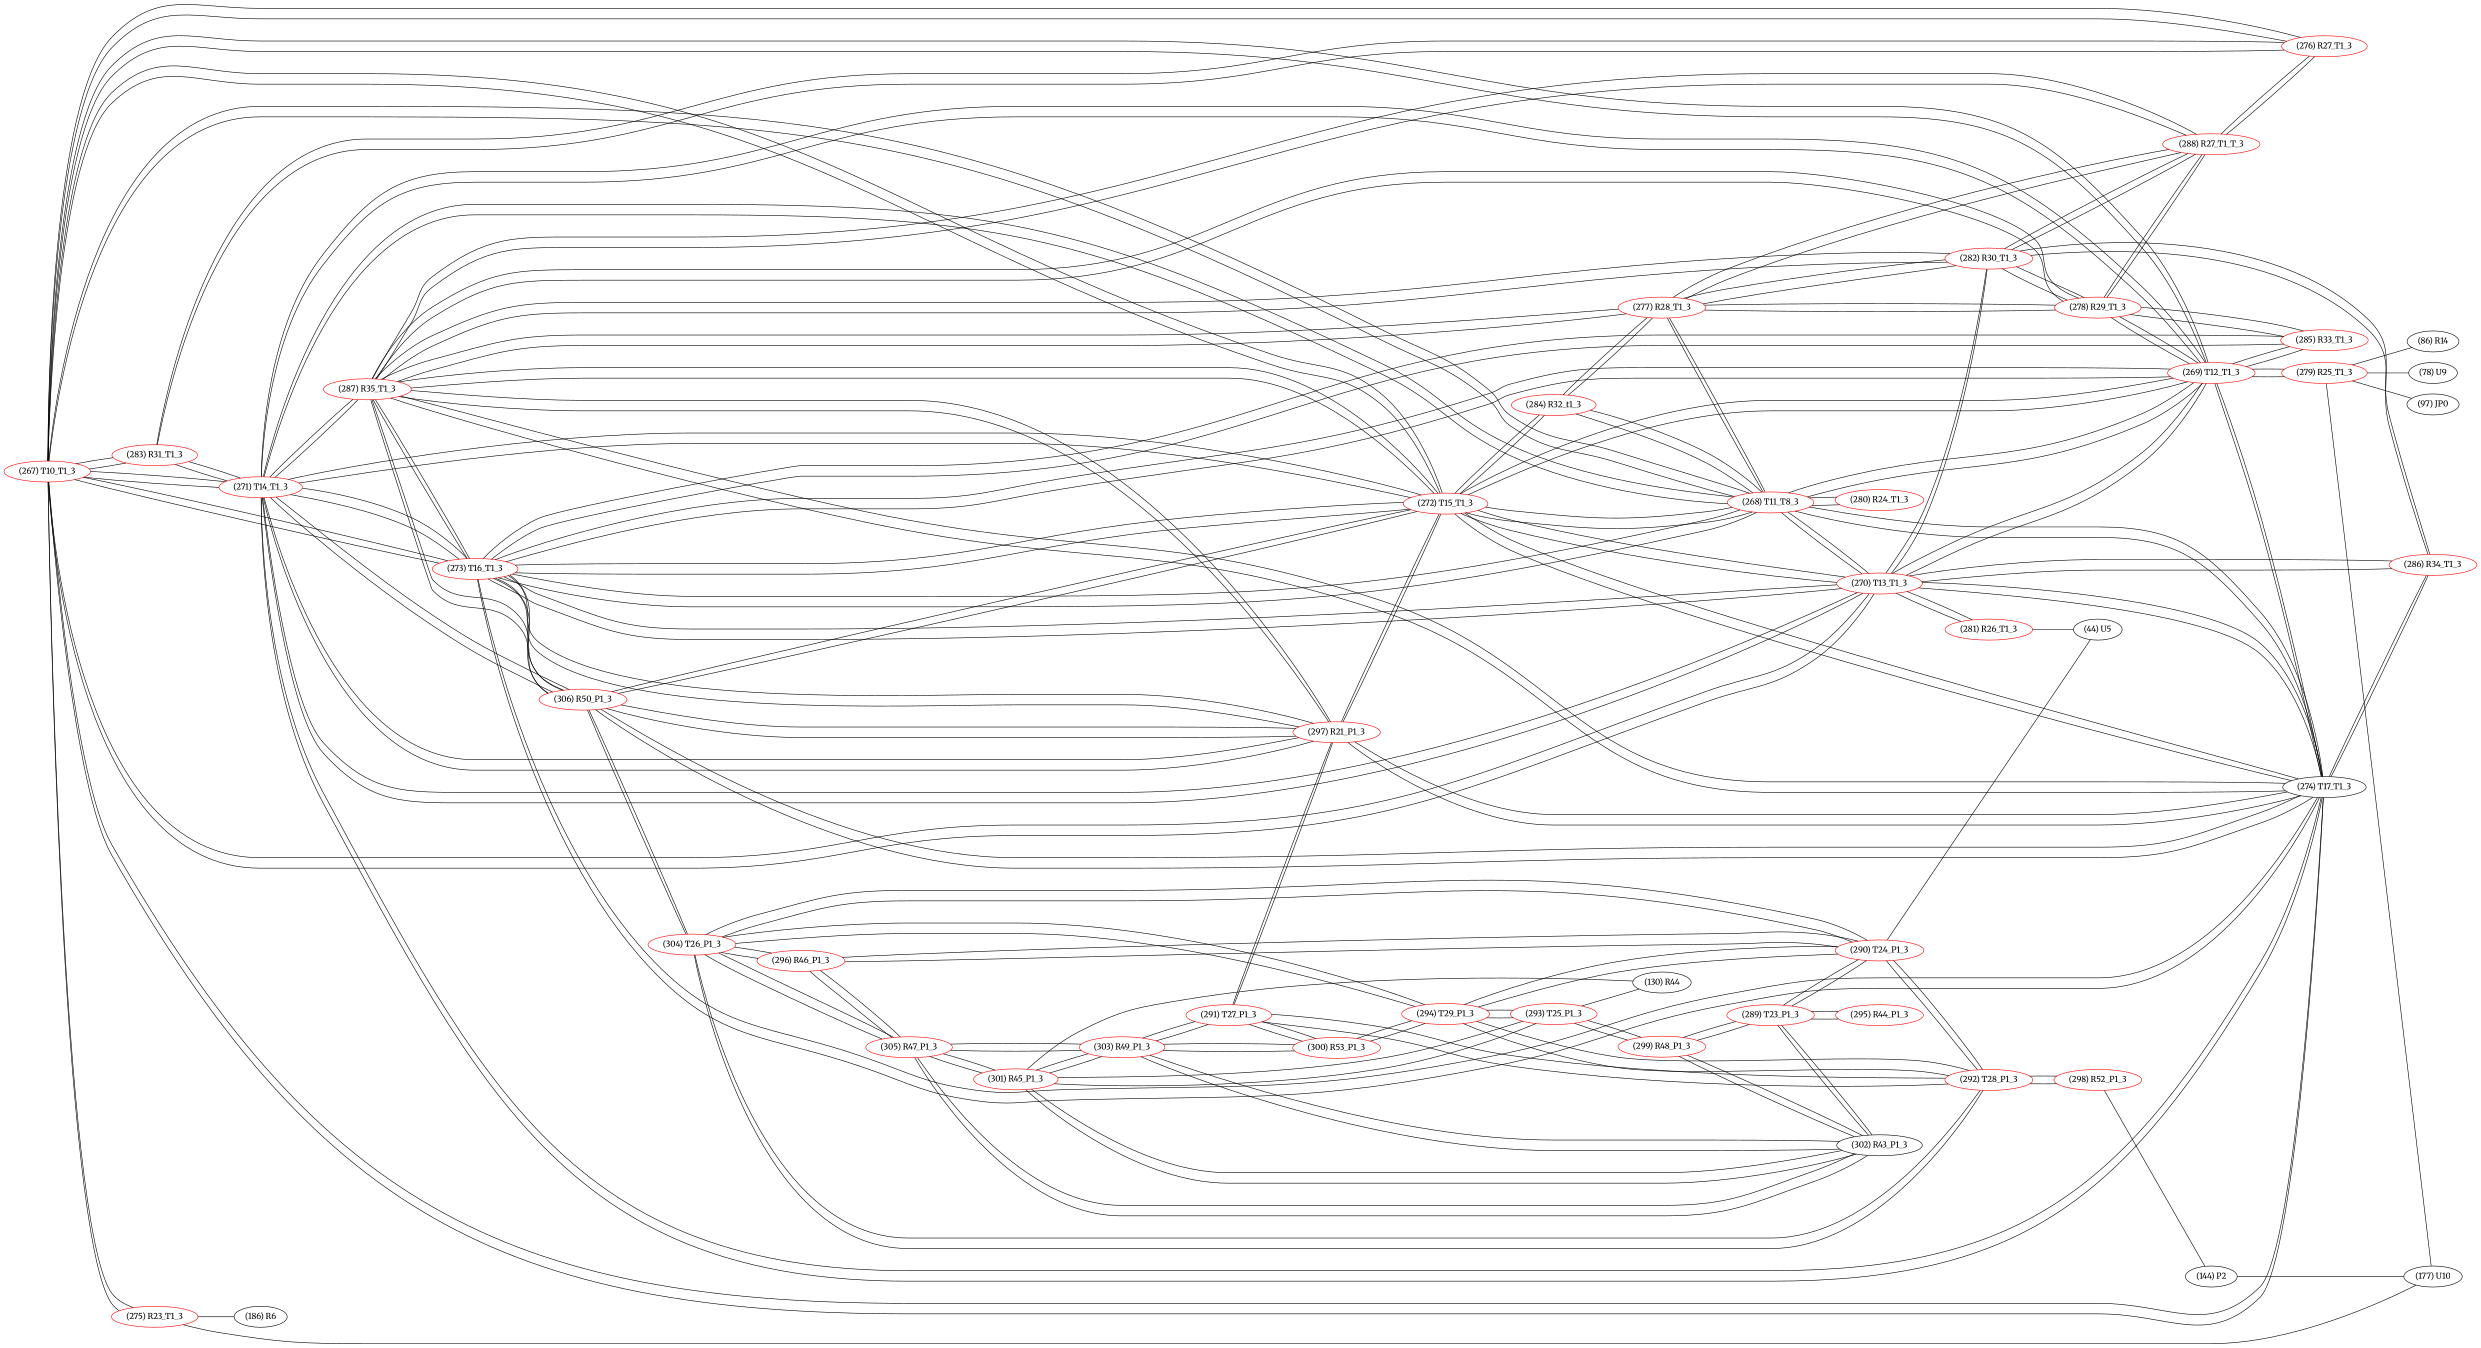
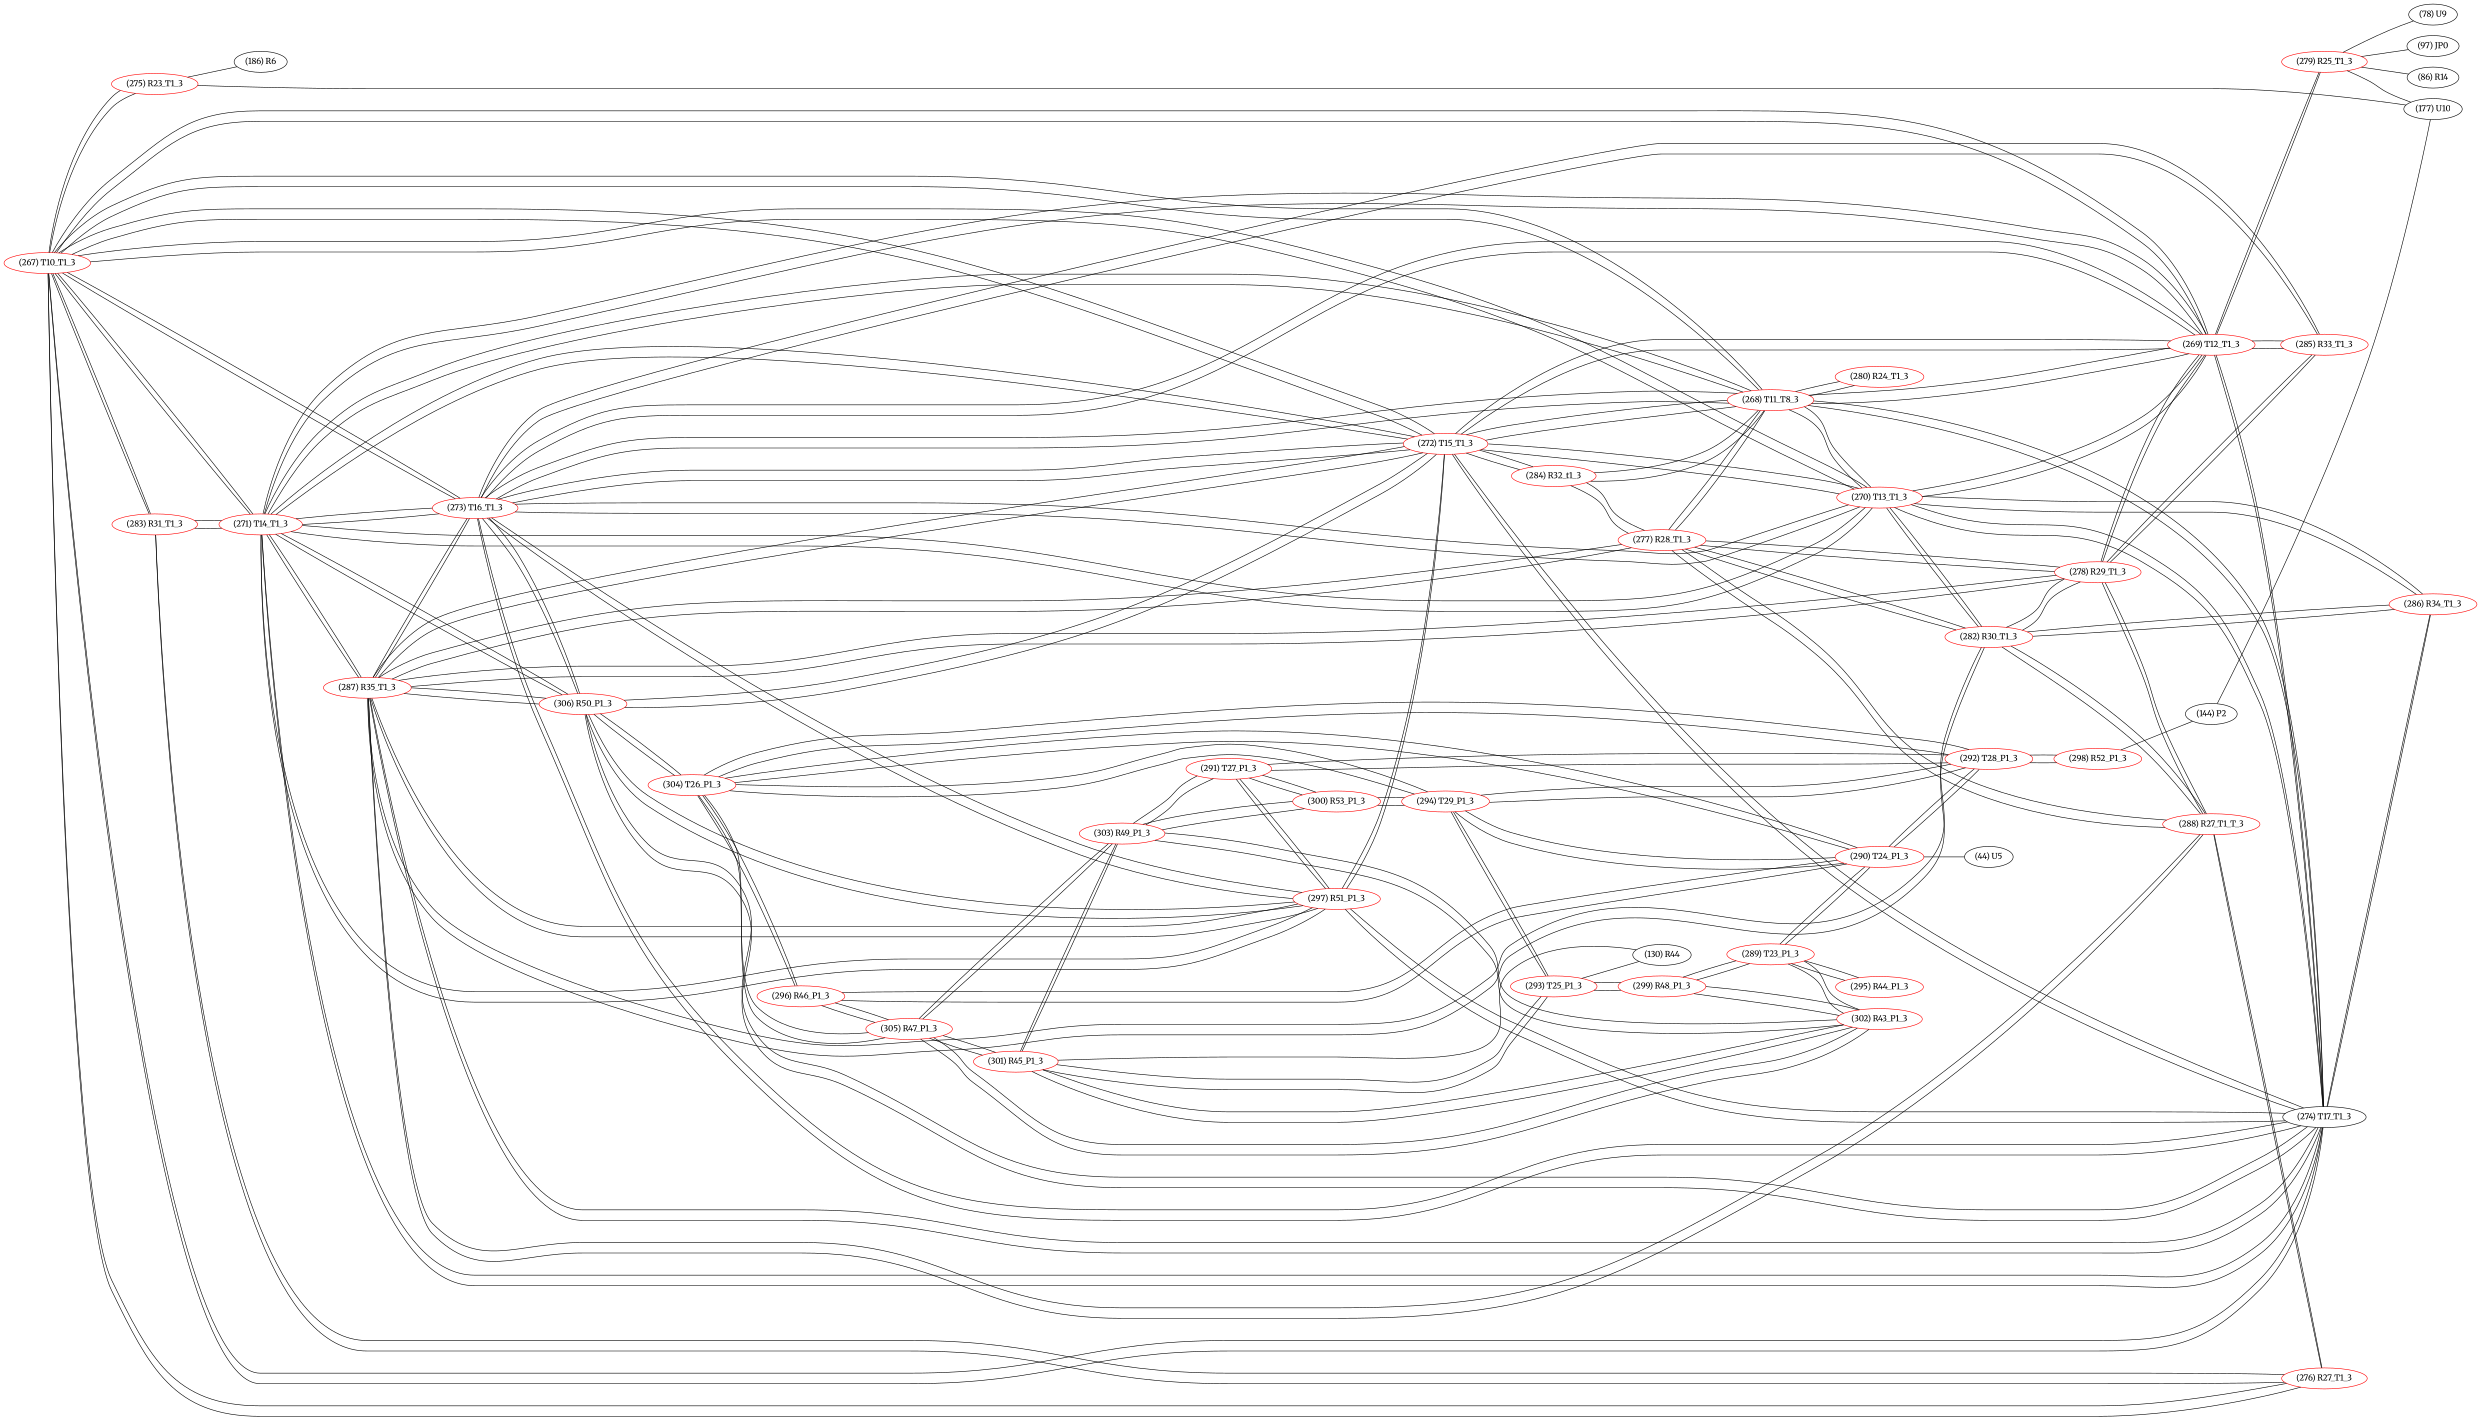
  graph {
    fontname=Merriweather
    rankdir=LR
    node [color=red fontname=Merriweather]
    edge [fontname=Merriweather]
    n1 [label="(267) T10_T1_3"]
    n2 [label="(275) R23_T1_3"]
    n3 [label="(283) R31_T1_3"]
    n4 [label="(276) R27_T1_3"]
    n5 [label="(273) T16_T1_3"]
    n6 [color=black label="(274) T17_T1_3"]
    n7 [label="(272) T15_T1_3"]
    n8 [label="(269) T12_T1_3"]
    n9 [label="(271) T14_T1_3"]
    n10 [label="(270) T13_T1_3"]
    n11 [label="(268) T11_T8_3"]
    n12 [label="(186) R6" color=""]
    n13 [label="(177) U10" color=""]
    n14 [label="(288) R27_T1_T_3"]
    n15 [label="(285) R33_T1_3"]
-   n16 [label="(297) R21_P1_3"]
+   n16 [label="(297) R51_P1_3"]
    n17 [label="(306) R50_P1_3"]
    n18 [label="(287) R35_T1_3"]
    n19 [label="(286) R34_T1_3"]
    n20 [label="(284) R32_t1_3"]
    n21 [label="(278) R29_T1_3"]
    n22 [label="(279) R25_T1_3"]
    n23 [label="(282) R30_T1_3"]
-   n24 [label="(281) R26_T1_3"]
    n25 [label="(280) R24_T1_3"]
    n26 [label="(277) R28_T1_3"]
    n27 [label="(291) T27_P1_3"]
    n28 [label="(304) T26_P1_3"]
    n29 [label="(97) JP0" color=""]
    n30 [label="(86) R14" color=""]
    n31 [label="(78) U9" color=""]
    n32 [label="(44) U5" color=""]
    n33 [label="(303) R49_P1_3"]
    n34 [label="(292) T28_P1_3"]
    n35 [label="(300) R53_P1_3"]
    n36 [label="(290) T24_P1_3"]
    n37 [label="(305) R47_P1_3"]
    n38 [label="(294) T29_P1_3"]
    n39 [label="(296) R46_P1_3"]
    n40 [label="(289) T23_P1_3"]
    n41 [label="(299) R48_P1_3"]
-   n42 [color=black label="(302) R43_P1_3"]
+   n42 [label="(302) R43_P1_3"]
    n43 [label="(295) R44_P1_3"]
    n44 [label="(293) T25_P1_3"]
    n45 [label="(301) R45_P1_3"]
    n46 [label="(130) R44" color=""]
    n47 [label="(298) R52_P1_3"]
    n48 [label="(144) P2" color=""]
    n1 -- n2
    n1 -- n3
    n1 -- n4
    n1 -- n5
    n1 -- n6
    n1 -- n7
    n1 -- n8
    n1 -- n9
    n1 -- n10
    n1 -- n11
    n2 -- n1
    n2 -- n12
    n2 -- n13
    n3 -- n1
    n3 -- n4
    n3 -- n9
    n4 -- n1
    n4 -- n3
    n4 -- n14
    n5 -- n1
    n5 -- n6
    n5 -- n7
    n5 -- n8
    n5 -- n9
    n5 -- n10
    n5 -- n11
    n5 -- n15
    n5 -- n16
    n5 -- n17
    n5 -- n18
    n6 -- n1
    n6 -- n5
    n6 -- n7
    n6 -- n8
    n6 -- n9
    n6 -- n10
    n6 -- n11
    n6 -- n16
    n6 -- n17
    n6 -- n18
    n6 -- n19
    n7 -- n1
    n7 -- n5
    n7 -- n6
    n7 -- n8
    n7 -- n9
    n7 -- n10
    n7 -- n11
    n7 -- n16
    n7 -- n17
    n7 -- n18
    n7 -- n20
    n8 -- n1
    n8 -- n5
    n8 -- n6
    n8 -- n7
    n8 -- n9
    n8 -- n10
    n8 -- n11
    n8 -- n15
    n8 -- n21
    n8 -- n22
    n9 -- n1
    n9 -- n3
    n9 -- n5
    n9 -- n6
    n9 -- n7
    n9 -- n8
    n9 -- n10
    n9 -- n11
    n9 -- n16
    n9 -- n17
    n9 -- n18
    n10 -- n1
    n10 -- n5
    n10 -- n6
    n10 -- n7
    n10 -- n8
    n10 -- n9
    n10 -- n11
    n10 -- n19
    n10 -- n23
-   n10 -- n24
    n11 -- n1
    n11 -- n5
    n11 -- n6
    n11 -- n7
    n11 -- n8
    n11 -- n9
    n11 -- n10
    n11 -- n20
    n11 -- n25
    n11 -- n26
    n14 -- n4
    n14 -- n18
    n14 -- n21
    n14 -- n23
    n14 -- n26
    n15 -- n5
    n15 -- n8
    n15 -- n21
    n16 -- n5
    n16 -- n6
    n16 -- n7
    n16 -- n9
    n16 -- n17
    n16 -- n18
    n16 -- n27
    n17 -- n5
    n17 -- n6
    n17 -- n7
    n17 -- n9
    n17 -- n16
    n17 -- n18
    n17 -- n28
    n18 -- n5
    n18 -- n6
    n18 -- n7
    n18 -- n9
    n18 -- n14
    n18 -- n16
    n18 -- n17
    n18 -- n21
    n18 -- n23
    n18 -- n26
    n19 -- n6
    n19 -- n10
    n19 -- n23
    n20 -- n7
    n20 -- n11
    n20 -- n26
    n21 -- n8
    n21 -- n14
    n21 -- n15
    n21 -- n18
    n21 -- n23
    n21 -- n26
    n22 -- n8
    n22 -- n13
    n22 -- n29
    n22 -- n30
    n22 -- n31
    n23 -- n10
    n23 -- n14
    n23 -- n18
    n23 -- n19
    n23 -- n21
    n23 -- n26
-   n24 -- n10
-   n24 -- n32
    n25 -- n11
    n26 -- n11
    n26 -- n14
    n26 -- n18
    n26 -- n20
    n26 -- n21
    n26 -- n23
    n27 -- n16
    n27 -- n33
    n27 -- n34
    n27 -- n35
    n28 -- n17
    n28 -- n34
    n28 -- n36
    n28 -- n37
    n28 -- n38
    n28 -- n39
    n33 -- n27
    n33 -- n35
    n33 -- n37
    n33 -- n42
    n33 -- n45
    n34 -- n27
    n34 -- n28
    n34 -- n36
    n34 -- n38
    n34 -- n47
    n35 -- n27
    n35 -- n33
    n35 -- n38
    n36 -- n28
    n36 -- n32
    n36 -- n34
    n36 -- n38
    n36 -- n39
    n36 -- n40
    n37 -- n28
    n37 -- n33
    n37 -- n39
    n37 -- n42
    n37 -- n45
    n38 -- n28
    n38 -- n34
    n38 -- n35
    n38 -- n36
    n38 -- n44
    n39 -- n28
    n39 -- n36
    n39 -- n37
    n40 -- n36
    n40 -- n41
    n40 -- n42
    n40 -- n43
    n41 -- n40
    n41 -- n42
    n41 -- n44
    n42 -- n33
    n42 -- n37
    n42 -- n40
    n42 -- n41
    n42 -- n45
    n43 -- n40
    n44 -- n38
    n44 -- n41
    n44 -- n45
    n44 -- n46
    n45 -- n33
    n45 -- n37
    n45 -- n42
    n45 -- n44
    n45 -- n46
    n47 -- n34
    n47 -- n48
    n48 -- n13
  }
